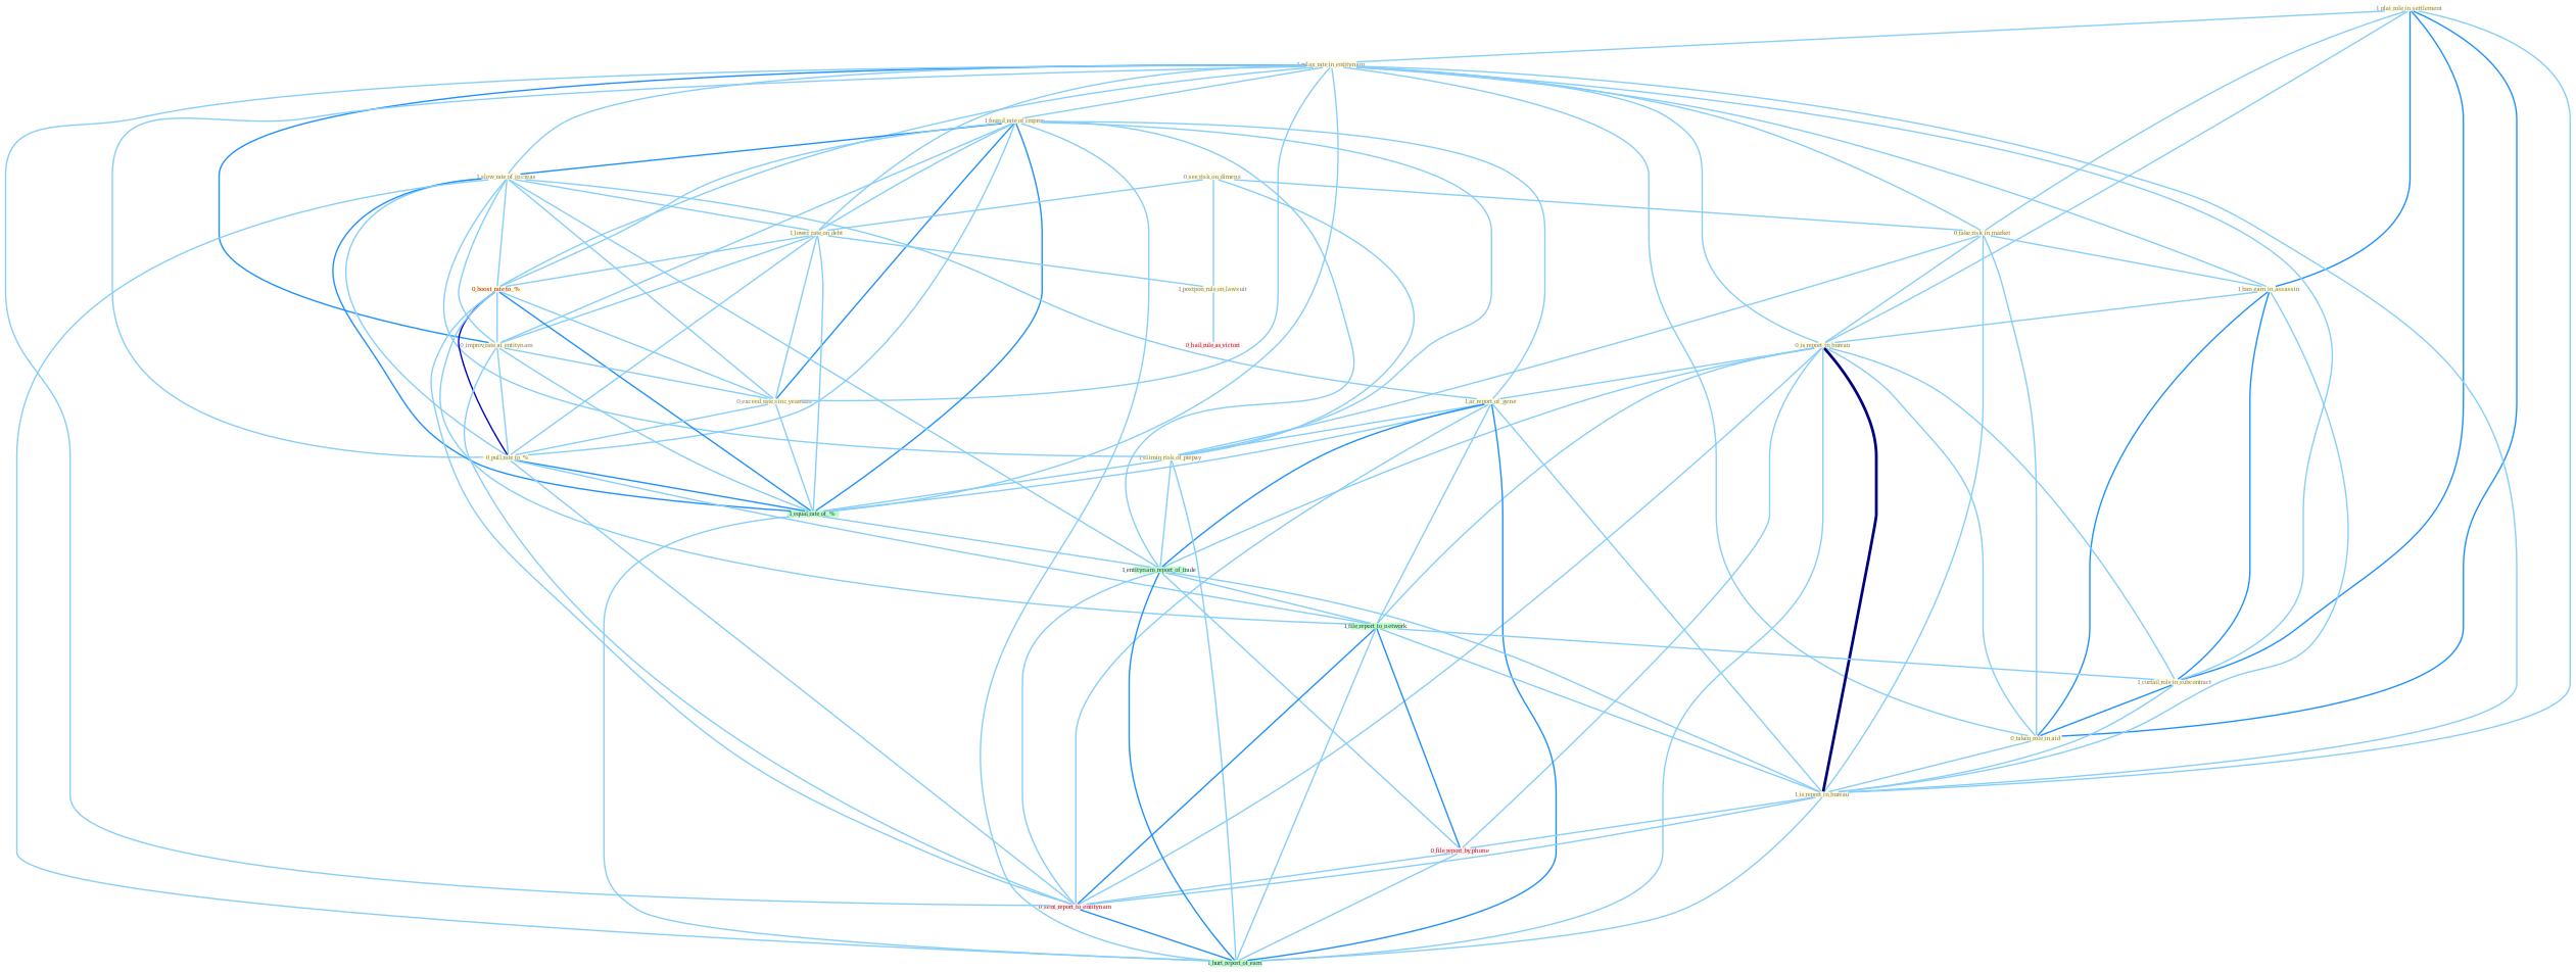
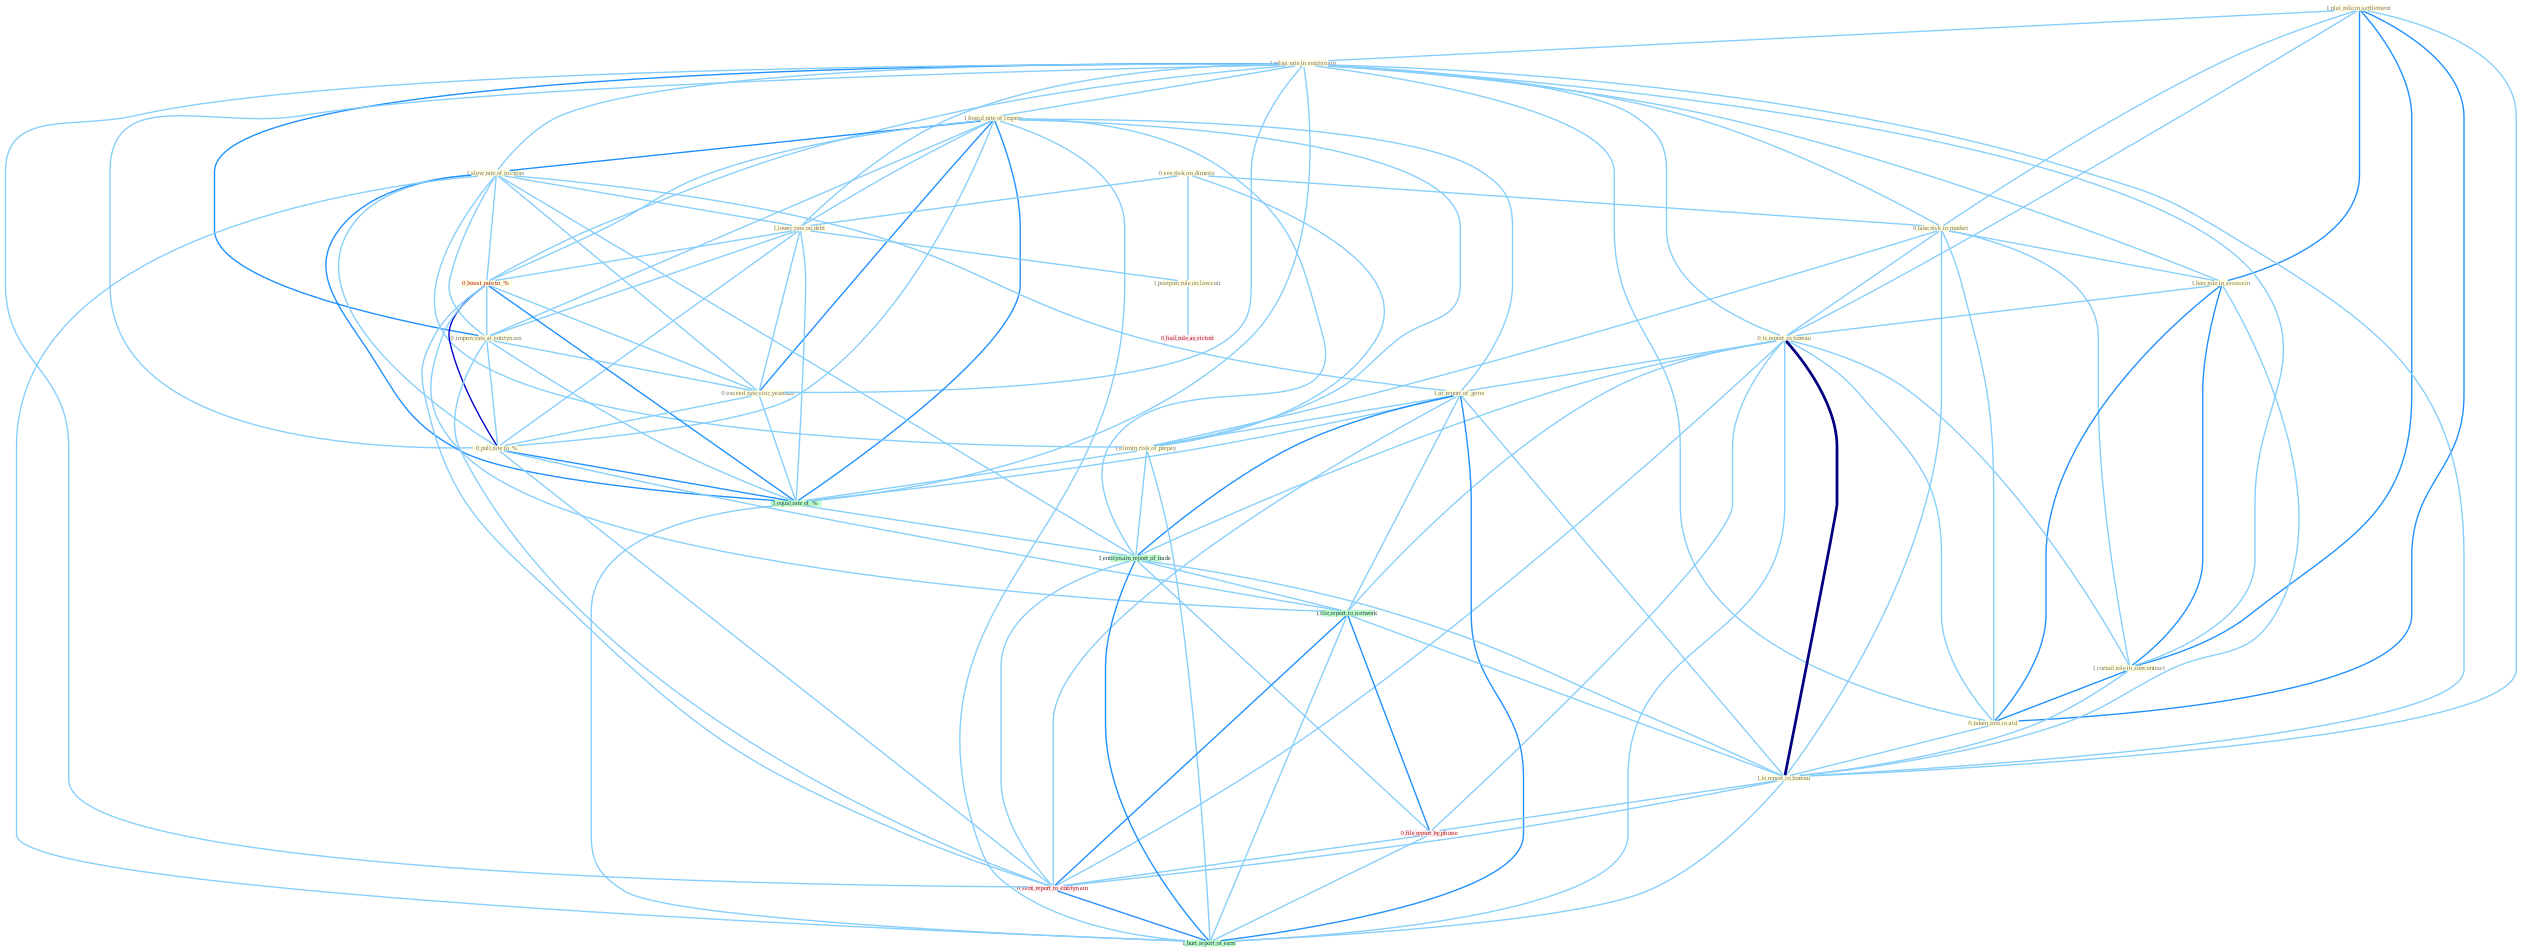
  graph {
    fontname=Merriweather
    node [color="#ffffe0" fixedsize=true fontcolor="#8b7d6b" fontname=Merriweather fontsize=4 shape=polygon style=filled]
    edge [color="#87cefa" fontname=Merriweather w=1]
    "1_plai_role_in_settlement " [height=.06 width=.5]
    "1_relax_rate_in_entitynam " [height=.06 width=.5]
    "1_found_rate_of_improv " [height=.06 width=.5]
    "1_slow_rate_of_increas " [height=.06 width=.5]
    "0_see_risk_on_dimens " [height=.06 width=.5]
    "0_take_risk_in_market " [height=.06 width=.5]
    "1_lower_rate_on_debt " [height=.06 width=.5]
-   "1_ban_role_in_assassin " [height=.06 width=.5 label="1_ban_earn_in_assassin"]
+   "1_ban_role_in_assassin " [height=.06 width=.5]
    "0_is_report_in_bureau " [height=.06 width=.5]
    "0_boost_rate_to_% " [fontcolor="#b22222" height=.06 width=.5]
    "1_ar_report_of_gene " [height=.06 width=.5]
    "1_curtail_role_in_subcontract " [height=.06 width=.5]
    "1_elimin_risk_of_prepay " [height=.06 width=.5]
    "0_improv_rate_at_entitynam " [height=.06 width=.5]
    "0_taken_role_in_aid " [height=.06 width=.5]
    "1_is_report_in_bureau " [height=.06 width=.5]
    "0_exceed_rate_sinc_yearnum " [height=.06 width=.5]
    "1_postpon_rule_on_lawsuit " [height=.06 width=.5]
    "0_pull_rate_to_% " [height=.06 width=.5]
    "0_file_report_by_phone " [color="#fff0f5" fontcolor="#b22222" height=.06 width=.5]
    "0_hail_rule_as_victori " [color="#fff0f5" fontcolor="#b22222" height=.06 width=.5]
    "0_sent_report_to_entitynam " [color="#fff0f5" fontcolor="#b22222" height=.06 width=.5]
    "1_equal_rate_of_% " [color="#BDFCC9" fontcolor="#2f4f4f" height=.06 width=.5]
    "1_entitynam_report_of_trade " [color="#BDFCC9" fontcolor="#2f4f4f" height=.06 width=.5]
    "1_hurt_report_of_earn " [color="#BDFCC9" fontcolor="#2f4f4f" height=.06 width=.5]
    "1_file_report_to_network " [color="#BDFCC9" fontcolor="#2f4f4f" height=.06 width=.5]
    subgraph sub_1 {
      "1_plai_role_in_settlement "
      "1_relax_rate_in_entitynam "
      "1_found_rate_of_improv "
      "1_slow_rate_of_increas "
      "0_see_risk_on_dimens "
      "0_take_risk_in_market "
      "1_lower_rate_on_debt "
      "1_ban_role_in_assassin "
      "0_is_report_in_bureau "
      "0_boost_rate_to_% "
      "1_ar_report_of_gene "
      "1_curtail_role_in_subcontract "
      "1_elimin_risk_of_prepay "
      "0_improv_rate_at_entitynam "
      "0_taken_role_in_aid "
      "1_is_report_in_bureau "
      "0_exceed_rate_sinc_yearnum "
      "1_postpon_rule_on_lawsuit "
      "0_pull_rate_to_% "
    }
    subgraph sub_2 {
      "0_file_report_by_phone "
      "0_hail_rule_as_victori "
      "0_sent_report_to_entitynam "
    }
    "1_plai_role_in_settlement " -- "1_relax_rate_in_entitynam "
    "1_plai_role_in_settlement " -- "0_take_risk_in_market "
    "1_plai_role_in_settlement " -- "1_ban_role_in_assassin " [color="#1e90ff" w=2]
    "1_plai_role_in_settlement " -- "0_is_report_in_bureau "
    "1_plai_role_in_settlement " -- "1_curtail_role_in_subcontract " [color="#1e90ff" w=2]
    "1_plai_role_in_settlement " -- "0_taken_role_in_aid " [color="#1e90ff" w=2]
    "1_plai_role_in_settlement " -- "1_is_report_in_bureau "
    "1_relax_rate_in_entitynam " -- "1_found_rate_of_improv "
    "1_relax_rate_in_entitynam " -- "1_slow_rate_of_increas "
    "1_relax_rate_in_entitynam " -- "0_take_risk_in_market "
    "1_relax_rate_in_entitynam " -- "1_lower_rate_on_debt "
    "1_relax_rate_in_entitynam " -- "1_ban_role_in_assassin "
    "1_relax_rate_in_entitynam " -- "0_is_report_in_bureau "
    "1_relax_rate_in_entitynam " -- "0_boost_rate_to_% "
    "1_relax_rate_in_entitynam " -- "1_curtail_role_in_subcontract "
    "1_relax_rate_in_entitynam " -- "0_improv_rate_at_entitynam " [color="#1e90ff" w=2]
    "1_relax_rate_in_entitynam " -- "0_taken_role_in_aid "
    "1_relax_rate_in_entitynam " -- "1_is_report_in_bureau "
    "1_relax_rate_in_entitynam " -- "0_exceed_rate_sinc_yearnum "
    "1_relax_rate_in_entitynam " -- "0_pull_rate_to_% "
    "1_relax_rate_in_entitynam " -- "0_sent_report_to_entitynam "
    "1_relax_rate_in_entitynam " -- "1_equal_rate_of_% "
    "1_found_rate_of_improv " -- "1_slow_rate_of_increas " [color="#1e90ff" w=2]
    "1_found_rate_of_improv " -- "1_lower_rate_on_debt "
    "1_found_rate_of_improv " -- "0_boost_rate_to_% "
    "1_found_rate_of_improv " -- "1_ar_report_of_gene "
    "1_found_rate_of_improv " -- "1_elimin_risk_of_prepay "
    "1_found_rate_of_improv " -- "0_improv_rate_at_entitynam "
    "1_found_rate_of_improv " -- "0_exceed_rate_sinc_yearnum " [color="#1e90ff"]
    "1_found_rate_of_improv " -- "0_pull_rate_to_% "
    "1_found_rate_of_improv " -- "1_equal_rate_of_% " [color="#1e90ff" w=2]
    "1_found_rate_of_improv " -- "1_entitynam_report_of_trade "
    "1_found_rate_of_improv " -- "1_hurt_report_of_earn "
    "1_slow_rate_of_increas " -- "1_lower_rate_on_debt "
    "1_slow_rate_of_increas " -- "0_boost_rate_to_% "
    "1_slow_rate_of_increas " -- "1_ar_report_of_gene "
    "1_slow_rate_of_increas " -- "1_elimin_risk_of_prepay "
    "1_slow_rate_of_increas " -- "0_improv_rate_at_entitynam "
    "1_slow_rate_of_increas " -- "0_exceed_rate_sinc_yearnum "
    "1_slow_rate_of_increas " -- "0_pull_rate_to_% "
    "1_slow_rate_of_increas " -- "1_equal_rate_of_% " [color="#1e90ff" w=2]
    "1_slow_rate_of_increas " -- "1_entitynam_report_of_trade "
    "1_slow_rate_of_increas " -- "1_hurt_report_of_earn "
    "0_see_risk_on_dimens " -- "0_take_risk_in_market "
    "0_see_risk_on_dimens " -- "1_lower_rate_on_debt "
    "0_see_risk_on_dimens " -- "1_elimin_risk_of_prepay "
    "0_see_risk_on_dimens " -- "1_postpon_rule_on_lawsuit "
    "0_take_risk_in_market " -- "1_ban_role_in_assassin "
    "0_take_risk_in_market " -- "0_is_report_in_bureau "
-   "1_file_report_to_network " -- "1_curtail_role_in_subcontract "
+   "0_take_risk_in_market " -- "1_curtail_role_in_subcontract "
    "0_take_risk_in_market " -- "1_elimin_risk_of_prepay "
    "0_take_risk_in_market " -- "0_taken_role_in_aid "
    "0_take_risk_in_market " -- "1_is_report_in_bureau "
    "1_lower_rate_on_debt " -- "0_boost_rate_to_% "
    "1_lower_rate_on_debt " -- "0_improv_rate_at_entitynam "
    "1_lower_rate_on_debt " -- "0_exceed_rate_sinc_yearnum "
    "1_lower_rate_on_debt " -- "1_postpon_rule_on_lawsuit "
    "1_lower_rate_on_debt " -- "0_pull_rate_to_% "
    "1_lower_rate_on_debt " -- "1_equal_rate_of_% "
    "1_ban_role_in_assassin " -- "0_is_report_in_bureau "
    "1_ban_role_in_assassin " -- "1_curtail_role_in_subcontract " [color="#1e90ff" w=2]
    "1_ban_role_in_assassin " -- "0_taken_role_in_aid " [color="#1e90ff" w=2]
    "1_ban_role_in_assassin " -- "1_is_report_in_bureau "
    "0_is_report_in_bureau " -- "1_ar_report_of_gene "
    "0_is_report_in_bureau " -- "1_curtail_role_in_subcontract "
    "0_is_report_in_bureau " -- "0_taken_role_in_aid "
    "0_is_report_in_bureau " -- "1_is_report_in_bureau " [color="#000080" style=bold w=4]
    "0_is_report_in_bureau " -- "0_file_report_by_phone "
    "0_is_report_in_bureau " -- "0_sent_report_to_entitynam "
    "0_is_report_in_bureau " -- "1_entitynam_report_of_trade "
    "0_is_report_in_bureau " -- "1_hurt_report_of_earn "
    "0_is_report_in_bureau " -- "1_file_report_to_network "
    "0_boost_rate_to_% " -- "0_improv_rate_at_entitynam "
    "0_boost_rate_to_% " -- "0_exceed_rate_sinc_yearnum "
    "0_boost_rate_to_% " -- "0_pull_rate_to_% " [color="#0000cd" w=3]
    "0_boost_rate_to_% " -- "0_sent_report_to_entitynam "
    "0_boost_rate_to_% " -- "1_equal_rate_of_% " [color="#1e90ff" w=2]
    "0_boost_rate_to_% " -- "1_file_report_to_network "
    "1_ar_report_of_gene " -- "1_elimin_risk_of_prepay "
    "1_ar_report_of_gene " -- "1_is_report_in_bureau "
    "1_ar_report_of_gene " -- "0_sent_report_to_entitynam "
    "1_ar_report_of_gene " -- "1_equal_rate_of_% "
    "1_ar_report_of_gene " -- "1_entitynam_report_of_trade " [color="#1e90ff" w=2]
    "1_ar_report_of_gene " -- "1_hurt_report_of_earn " [color="#1e90ff" w=2]
    "1_ar_report_of_gene " -- "1_file_report_to_network "
    "1_curtail_role_in_subcontract " -- "0_taken_role_in_aid " [color="#1e90ff" w=2]
    "1_curtail_role_in_subcontract " -- "1_is_report_in_bureau "
    "1_elimin_risk_of_prepay " -- "1_equal_rate_of_% "
    "1_elimin_risk_of_prepay " -- "1_entitynam_report_of_trade "
    "1_elimin_risk_of_prepay " -- "1_hurt_report_of_earn "
    "0_improv_rate_at_entitynam " -- "0_exceed_rate_sinc_yearnum "
    "0_improv_rate_at_entitynam " -- "0_pull_rate_to_% "
    "0_improv_rate_at_entitynam " -- "0_sent_report_to_entitynam "
    "0_improv_rate_at_entitynam " -- "1_equal_rate_of_% "
    "0_taken_role_in_aid " -- "1_is_report_in_bureau "
    "1_is_report_in_bureau " -- "0_file_report_by_phone "
    "1_is_report_in_bureau " -- "0_sent_report_to_entitynam "
    "1_is_report_in_bureau " -- "1_entitynam_report_of_trade "
    "1_is_report_in_bureau " -- "1_hurt_report_of_earn "
    "1_is_report_in_bureau " -- "1_file_report_to_network "
    "0_exceed_rate_sinc_yearnum " -- "0_pull_rate_to_% "
    "0_exceed_rate_sinc_yearnum " -- "1_equal_rate_of_% "
    "1_postpon_rule_on_lawsuit " -- "0_hail_rule_as_victori "
    "0_pull_rate_to_% " -- "0_sent_report_to_entitynam "
    "0_pull_rate_to_% " -- "1_equal_rate_of_% " [color="#1e90ff" w=2]
    "0_pull_rate_to_% " -- "1_file_report_to_network "
    "0_file_report_by_phone " -- "0_sent_report_to_entitynam "
    "0_file_report_by_phone " -- "1_entitynam_report_of_trade "
    "0_file_report_by_phone " -- "1_hurt_report_of_earn "
    "0_file_report_by_phone " -- "1_file_report_to_network " [color="#1e90ff" w=2]
    "0_sent_report_to_entitynam " -- "1_hurt_report_of_earn " [color="#1e90ff"]
    "1_equal_rate_of_% " -- "1_entitynam_report_of_trade "
    "1_equal_rate_of_% " -- "1_hurt_report_of_earn "
    "1_entitynam_report_of_trade " -- "0_sent_report_to_entitynam "
    "1_entitynam_report_of_trade " -- "1_hurt_report_of_earn " [color="#1e90ff" w=2]
    "1_entitynam_report_of_trade " -- "1_file_report_to_network "
    "1_file_report_to_network " -- "0_sent_report_to_entitynam " [color="#1e90ff" w=2]
    "1_file_report_to_network " -- "1_hurt_report_of_earn "
  }
